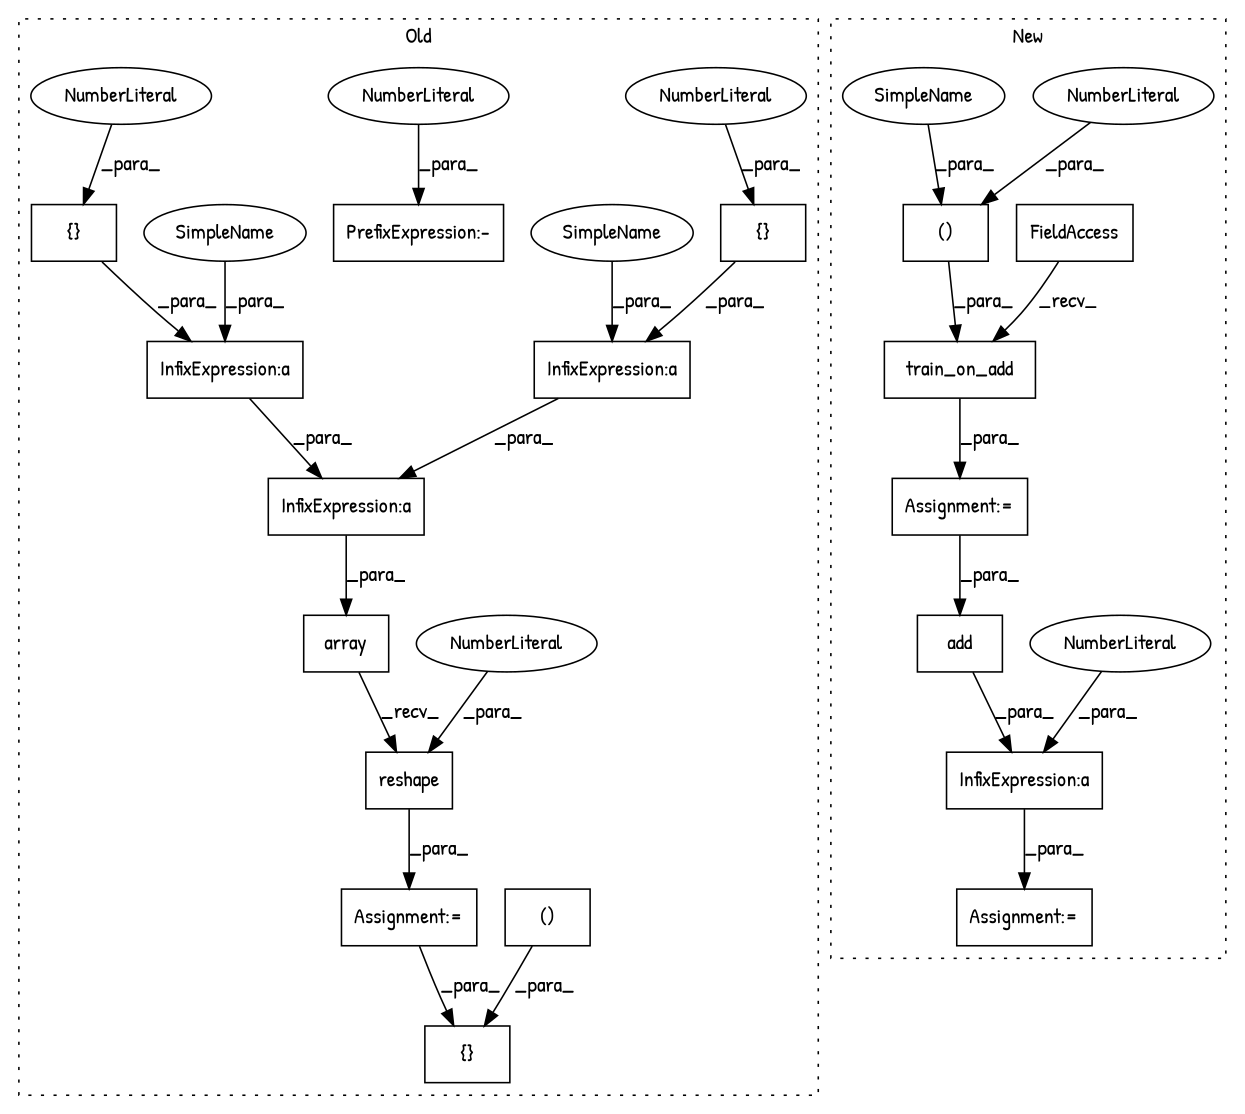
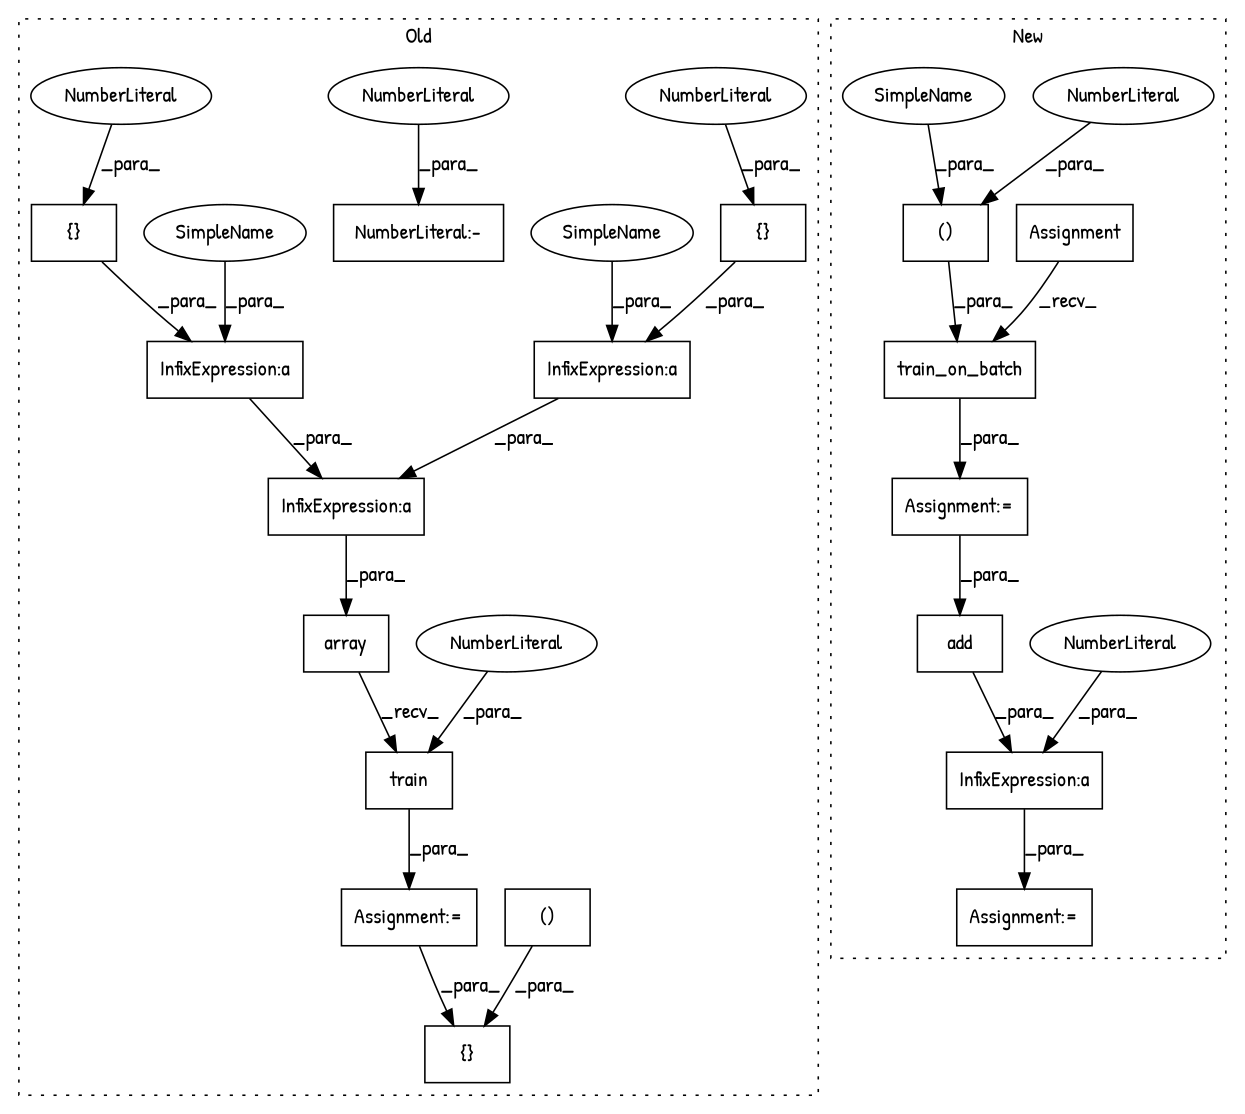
  digraph {
    fontname="Patrick Hand"
    node [a=34 fontname="Patrick Hand" l=1 s=6287 shape=box]
    edge [fontname="Patrick Hand"]
    n1 [a=32 l="6,1" label=array s="6090,6153"]
    n2 [a=27 l=3 label="InfixExpression:a" s=6123]
    n3 [a=4 l="1,1" label="{}" s="6136,6138"]
    n4 [label=NumberLiteral s=6137 shape=ellipse]
    n5 [a=27 l=3 label="InfixExpression:a" s=6109]
    n6 [a=27 l=3 label="InfixExpression:a" s=6139]
    n7 [a=4 l="1,1" label="{}" s="6106,6108"]
    n8 [label=NumberLiteral s=6107 shape=ellipse]
    n9 [a=7 label="Assignment:=" s=6083]
-   n10 [a=32 l="8,1" label=reshape s="6155,6167"]
+   n10 [a=32 l="8,1" label=train s="6155,6167"]
    n11 [label=NumberLiteral s=6166 shape=ellipse]
-   n12 [a=38 label="PrefixExpression:-" s=6163]
+   n12 [a=38 label="NumberLiteral:-" s=6163]
    n13 [label=NumberLiteral s=6164 shape=ellipse]
    n14 [a=4 l="1,1" label="{}" s="6233,6248"]
    n15 [a=106 l=49 label="()" s=6017]
    n16 [a=42 l=10 label=SimpleName s=6142 shape=ellipse]
    n17 [a=42 l=10 label=SimpleName s=6112 shape=ellipse]
-   n18 [a=32 l="15,1" label=train_on_add s="6420,6451"]
+   n18 [a=32 l="15,1" label=train_on_batch s="6420,6451"]
    n19 [a=106 l=24 label="()"]
    n20 [label=NumberLiteral s=6310 shape=ellipse]
-   n21 [a=22 l=18 label=FieldAccess s=6401]
+   n21 [a=22 l=18 label=Assignment s=6401]
    n22 [a=32 l="4,1" label=add s="6480,6507"]
    n23 [a=27 l=3 label="InfixExpression:a" s=6471]
    n24 [l=3 label=NumberLiteral s=6468 shape=ellipse]
    n25 [a=7 label="Assignment:=" s=6466]
    n26 [a=7 label="Assignment:=" s=6400]
    n27 [a=42 l=10 label=SimpleName shape=ellipse]
    subgraph cluster_1 {
      label=Old
      style=dotted
      n1
      n2
      n3
      n4
      n5
      n6
      n7
      n8
      n9
      n10
      n11
      n12
      n13
      n14
      n15
      n16
      n17
    }
    subgraph cluster_2 {
      label=New
      style=dotted
      n18
      n19
      n20
      n21
      n22
      n23
      n24
      n25
      n26
      n27
    }
    n1 -> n10 [label=_recv_]
    n2 -> n1 [label=_para_]
    n3 -> n6 [label=_para_]
    n4 -> n3 [label=_para_]
    n5 -> n2 [label=_para_]
    n6 -> n2 [label=_para_]
    n7 -> n5 [label=_para_]
    n8 -> n7 [label=_para_]
    n9 -> n14 [label=_para_]
    n10 -> n9 [label=_para_]
    n11 -> n10 [label=_para_]
    n13 -> n12 [label=_para_]
    n15 -> n14 [label=_para_]
    n16 -> n6 [label=_para_]
    n17 -> n5 [label=_para_]
    n18 -> n26 [label=_para_]
    n19 -> n18 [label=_para_]
    n20 -> n19 [label=_para_]
    n21 -> n18 [label=_recv_]
    n22 -> n23 [label=_para_]
    n23 -> n25 [label=_para_]
    n24 -> n23 [label=_para_]
    n26 -> n22 [label=_para_]
    n27 -> n19 [label=_para_]
  }
